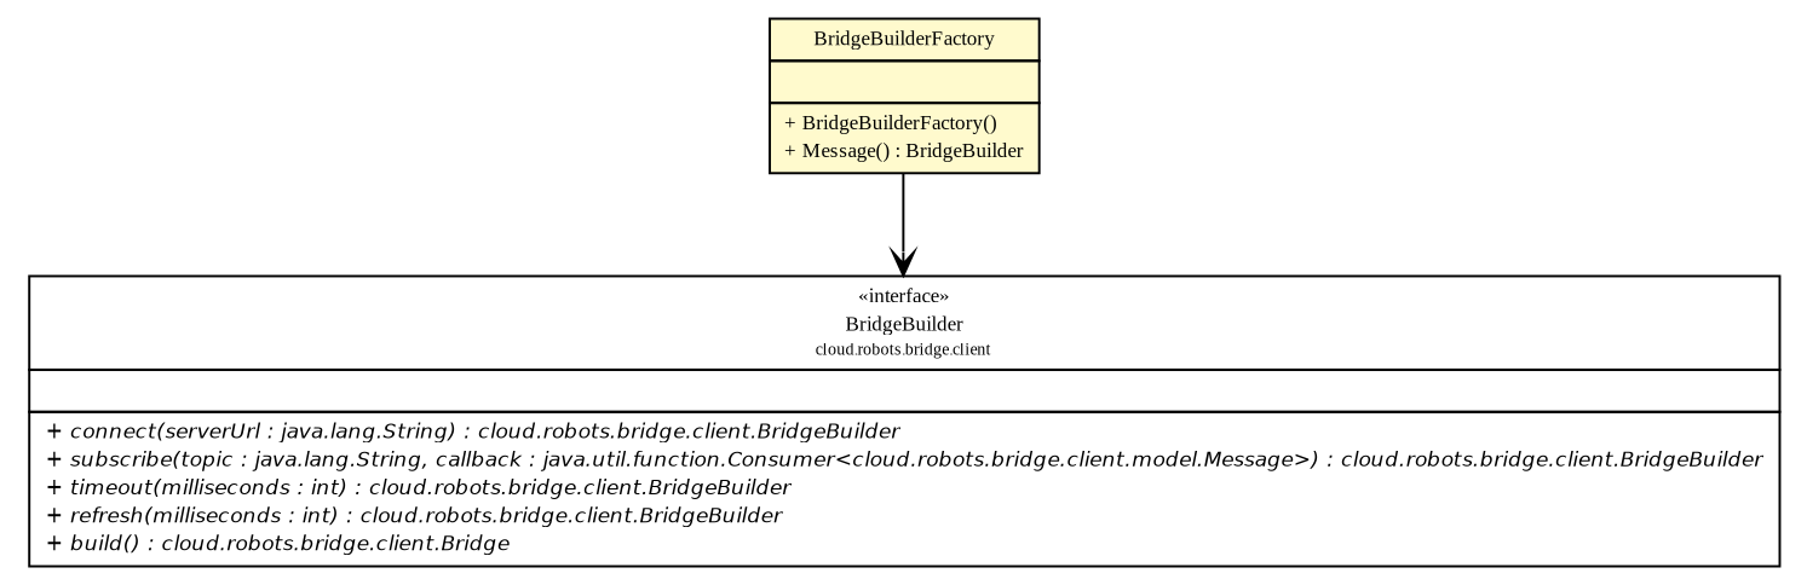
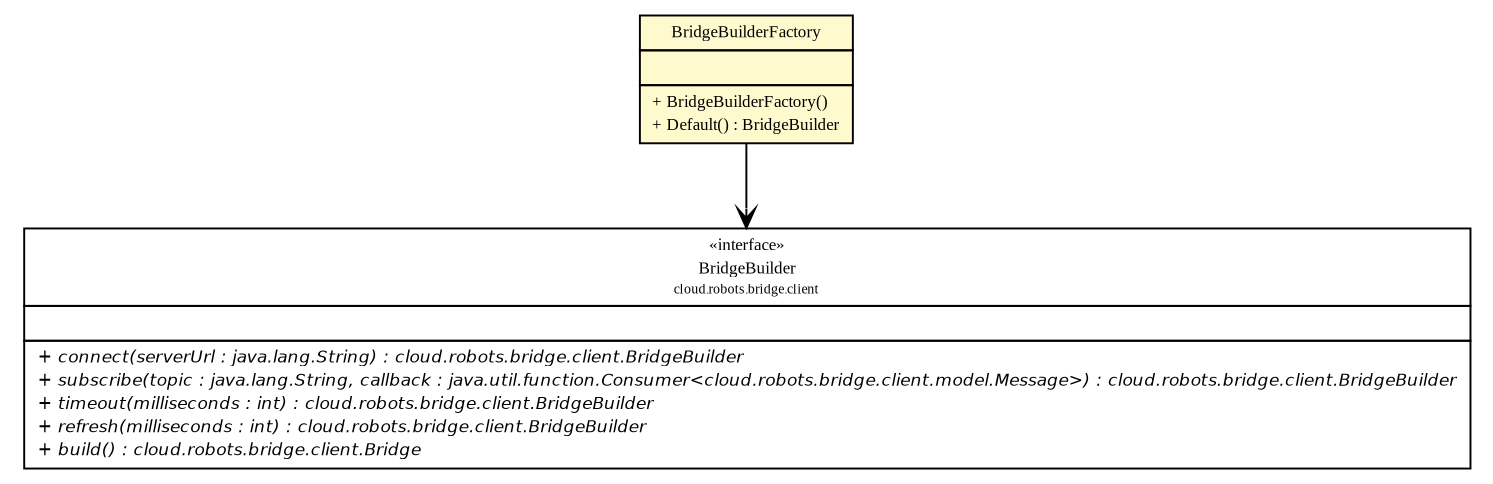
  digraph {
    nodesep=0.25
    ranksep=0.5
    fontname="Liberation Serif"
    node [fontcolor=black fontname="Liberation Serif" fontsize=9.0 shape=plaintext]
    n1 [label=<<table title="cloud.robots.bridge.client.BridgeBuilder" border="0" cellborder="1" cellspacing="0" cellpadding="2" port="p" href="../BridgeBuilder.html"> 		<tr><td><table border="0" cellspacing="0" cellpadding="1"> <tr><td align="center" balign="center"> &#171;interface&#187; </td></tr> <tr><td align="center" balign="center"> BridgeBuilder </td></tr> <tr><td align="center" balign="center"><font point-size="7.0"> cloud.robots.bridge.client </font></td></tr> 		</table></td></tr> 		<tr><td><table border="0" cellspacing="0" cellpadding="1"> <tr><td align="left" balign="left">  </td></tr> 		</table></td></tr> 		<tr><td><table border="0" cellspacing="0" cellpadding="1"> <tr><td align="left" balign="left"><font face="Helvetica-Oblique" point-size="9.0"> + connect(serverUrl : java.lang.String) : cloud.robots.bridge.client.BridgeBuilder </font></td></tr> <tr><td align="left" balign="left"><font face="Helvetica-Oblique" point-size="9.0"> + subscribe(topic : java.lang.String, callback : java.util.function.Consumer&lt;cloud.robots.bridge.client.model.Message&gt;) : cloud.robots.bridge.client.BridgeBuilder </font></td></tr> <tr><td align="left" balign="left"><font face="Helvetica-Oblique" point-size="9.0"> + timeout(milliseconds : int) : cloud.robots.bridge.client.BridgeBuilder </font></td></tr> <tr><td align="left" balign="left"><font face="Helvetica-Oblique" point-size="9.0"> + refresh(milliseconds : int) : cloud.robots.bridge.client.BridgeBuilder </font></td></tr> <tr><td align="left" balign="left"><font face="Helvetica-Oblique" point-size="9.0"> + build() : cloud.robots.bridge.client.Bridge </font></td></tr> 		</table></td></tr> 		</table>>]
-   n2 [label=<<table title="cloud.robots.bridge.client.internal.BridgeBuilderFactory" border="0" cellborder="1" cellspacing="0" cellpadding="2" port="p" bgcolor="lemonChiffon" href="./BridgeBuilderFactory.html"> 		<tr><td><table border="0" cellspacing="0" cellpadding="1"> <tr><td align="center" balign="center"> BridgeBuilderFactory </td></tr> 		</table></td></tr> 		<tr><td><table border="0" cellspacing="0" cellpadding="1"> <tr><td align="left" balign="left">  </td></tr> 		</table></td></tr> 		<tr><td><table border="0" cellspacing="0" cellpadding="1"> <tr><td align="left" balign="left"> + BridgeBuilderFactory() </td></tr> <tr><td align="left" balign="left"> + Message() : BridgeBuilder </td></tr> 		</table></td></tr> 		</table>>]
+   n2 [label=<<table title="cloud.robots.bridge.client.internal.BridgeBuilderFactory" border="0" cellborder="1" cellspacing="0" cellpadding="2" port="p" bgcolor="lemonChiffon" href="./BridgeBuilderFactory.html"> 		<tr><td><table border="0" cellspacing="0" cellpadding="1"> <tr><td align="center" balign="center"> BridgeBuilderFactory </td></tr> 		</table></td></tr> 		<tr><td><table border="0" cellspacing="0" cellpadding="1"> <tr><td align="left" balign="left">  </td></tr> 		</table></td></tr> 		<tr><td><table border="0" cellspacing="0" cellpadding="1"> <tr><td align="left" balign="left"> + BridgeBuilderFactory() </td></tr> <tr><td align="left" balign="left"> + Default() : BridgeBuilder </td></tr> 		</table></td></tr> 		</table>>]
    n2 -> n1 [arrowhead=open color=black fontcolor=black fontname="Liberation Serif" fontsize=10.0 headport=p labelfontname=Helvetica labelfontsize=10 style=solid tailport=p]
  }
